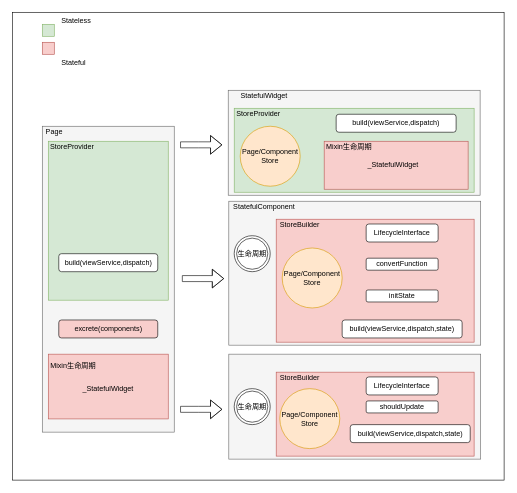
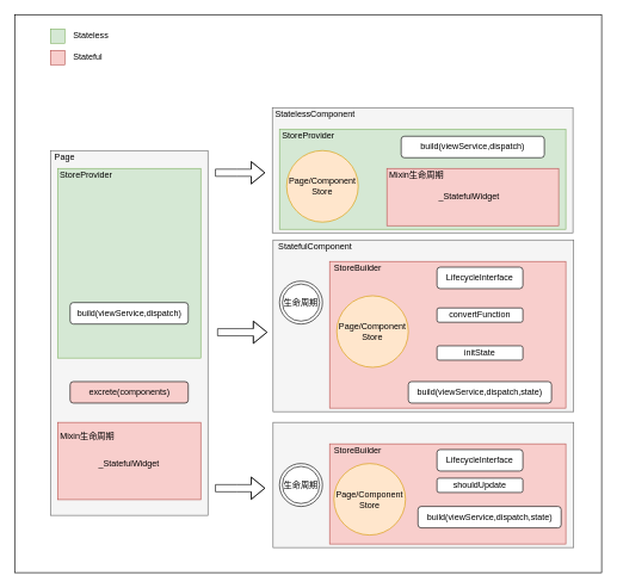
  <mxCell id="0" />
  <mxCell id="1" parent="0" />
  <mxCell id="2" value="" style="rounded=0;whiteSpace=wrap;html=1;align=center;" parent="1" vertex="1"><mxGeometry x="20" y="20" width="820" height="780" as="geometry" /></mxCell>
  <mxCell id="3" value="" style="rounded=0;whiteSpace=wrap;html=1;fillColor=#f5f5f5;strokeColor=#666666;fontColor=#333333;" parent="1" vertex="1"><mxGeometry x="70" y="210" width="220" height="510" as="geometry" /></mxCell>
  <mxCell id="4" value="" style="rounded=0;whiteSpace=wrap;html=1;align=center;fillColor=#d5e8d4;strokeColor=#82b366;" parent="1" vertex="1"><mxGeometry x="80" y="235" width="200" height="265" as="geometry" /></mxCell>
  <mxCell id="5" value="" style="rounded=0;whiteSpace=wrap;html=1;align=left;fillColor=#f5f5f5;strokeColor=#666666;fontColor=#333333;" parent="1" vertex="1"><mxGeometry x="380" y="150" width="420" height="175" as="geometry" /></mxCell>
  <mxCell id="6" value="" style="rounded=0;whiteSpace=wrap;html=1;align=left;fillColor=#d5e8d4;strokeColor=#82b366;" parent="1" vertex="1"><mxGeometry x="390" y="180" width="400" height="140" as="geometry" /></mxCell>
  <mxCell id="7" value="Page" style="text;html=1;strokeColor=none;fillColor=none;align=center;verticalAlign=middle;whiteSpace=wrap;rounded=0;" parent="1" vertex="1"><mxGeometry x="70" y="210" width="40" height="20" as="geometry" /></mxCell>
  <mxCell id="8" value="" style="rounded=0;whiteSpace=wrap;html=1;fillColor=#d5e8d4;strokeColor=#82b366;" parent="1" vertex="1"><mxGeometry x="70" y="40" width="20" height="20" as="geometry" /></mxCell>
- <mxCell id="9" value="Stateless" style="text;html=1;strokeColor=none;fillColor=none;align=left;verticalAlign=middle;whiteSpace=wrap;rounded=0;" parent="1" vertex="1"><mxGeometry x="100" y="25" width="40" height="20" as="geometry" /></mxCell>
+ <mxCell id="9" value="Stateless" style="text;html=1;strokeColor=none;fillColor=none;align=left;verticalAlign=middle;whiteSpace=wrap;rounded=0;" parent="1" vertex="1"><mxGeometry x="100" y="40" width="40" height="20" as="geometry" /></mxCell>
  <mxCell id="10" value="" style="rounded=0;whiteSpace=wrap;html=1;fillColor=#f8cecc;strokeColor=#b85450;" parent="1" vertex="1"><mxGeometry x="70" y="70" width="20" height="20" as="geometry" /></mxCell>
- <mxCell id="11" value="Stateful" style="text;html=1;strokeColor=none;fillColor=none;align=left;verticalAlign=middle;whiteSpace=wrap;rounded=0;" parent="1" vertex="1"><mxGeometry x="100" y="95" width="40" height="20" as="geometry" /></mxCell>
+ <mxCell id="11" value="Stateful" style="text;html=1;strokeColor=none;fillColor=none;align=left;verticalAlign=middle;whiteSpace=wrap;rounded=0;" parent="1" vertex="1"><mxGeometry x="100" y="70" width="40" height="20" as="geometry" /></mxCell>
  <mxCell id="12" value="build(viewService,dispatch)" style="rounded=1;whiteSpace=wrap;html=1;align=center;" parent="1" vertex="1"><mxGeometry x="97.5" y="422.5" width="165" height="30" as="geometry" /></mxCell>
  <mxCell id="13" value="" style="shape=flexArrow;endArrow=classic;html=1;" parent="1" edge="1"><mxGeometry width="50" height="50" relative="1" as="geometry"><mxPoint x="300" y="241" as="sourcePoint" /><mxPoint x="370" y="241" as="targetPoint" /><Array as="points"><mxPoint x="330" y="241" /></Array></mxGeometry></mxCell>
  <mxCell id="14" value="" style="shape=flexArrow;endArrow=classic;html=1;" parent="1" edge="1"><mxGeometry width="50" height="50" relative="1" as="geometry"><mxPoint x="303" y="464" as="sourcePoint" /><mxPoint x="373" y="464" as="targetPoint" /><Array as="points"><mxPoint x="333" y="464" /></Array></mxGeometry></mxCell>
- <mxCell id="15" value="StatefulWidget" style="text;html=1;strokeColor=none;fillColor=none;align=center;verticalAlign=middle;whiteSpace=wrap;rounded=0;" parent="1" vertex="1"><mxGeometry x="380" y="150" width="120" height="20" as="geometry" /></mxCell>
+ <mxCell id="15" value="StatelessComponent" style="text;html=1;strokeColor=none;fillColor=none;align=center;verticalAlign=middle;whiteSpace=wrap;rounded=0;" parent="1" vertex="1"><mxGeometry x="380" y="150" width="120" height="20" as="geometry" /></mxCell>
  <mxCell id="16" value="Page/Component&lt;br&gt;Store" style="ellipse;whiteSpace=wrap;html=1;aspect=fixed;fillColor=#ffe6cc;strokeColor=#d79b00;" parent="1" vertex="1"><mxGeometry x="400" y="210" width="100" height="100" as="geometry" /></mxCell>
  <mxCell id="17" value="excrete(components)" style="rounded=1;whiteSpace=wrap;html=1;align=center;fillColor=#f8cecc;" parent="1" vertex="1"><mxGeometry x="97.5" y="533" width="165" height="30" as="geometry" /></mxCell>
  <mxCell id="18" value="build(viewService,dispatch)" style="rounded=1;whiteSpace=wrap;html=1;align=center;" parent="1" vertex="1"><mxGeometry x="560" y="190" width="200" height="30" as="geometry" /></mxCell>
  <mxCell id="19" value="" style="html=1;dashed=0;whitespace=wrap;align=left;fillColor=#f8cecc;strokeColor=#b85450;" parent="1" vertex="1"><mxGeometry x="80" y="590" width="200" height="108" as="geometry" /></mxCell>
  <mxCell id="20" value="Mixin生命周期&amp;nbsp;&amp;nbsp;" style="text;html=1;strokeColor=none;fillColor=none;align=center;verticalAlign=middle;whiteSpace=wrap;rounded=0;" parent="1" vertex="1"><mxGeometry x="80" y="600" width="90" height="20" as="geometry" /></mxCell>
  <mxCell id="21" value="_StatefulWidget" style="text;html=1;strokeColor=none;fillColor=none;align=center;verticalAlign=middle;whiteSpace=wrap;rounded=0;" parent="1" vertex="1"><mxGeometry x="160" y="638" width="40" height="20" as="geometry" /></mxCell>
  <mxCell id="22" value="" style="rounded=0;whiteSpace=wrap;html=1;align=left;fillColor=#f5f5f5;strokeColor=#666666;fontColor=#333333;" parent="1" vertex="1"><mxGeometry x="381" y="335" width="420" height="240" as="geometry" /></mxCell>
  <mxCell id="23" value="StatefulComponent" style="text;html=1;strokeColor=none;fillColor=none;align=center;verticalAlign=middle;whiteSpace=wrap;rounded=0;" parent="1" vertex="1"><mxGeometry x="365" y="335" width="150" height="20" as="geometry" /></mxCell>
  <mxCell id="24" value="StoreProvider" style="text;html=1;strokeColor=none;fillColor=none;align=center;verticalAlign=middle;whiteSpace=wrap;rounded=0;" parent="1" vertex="1"><mxGeometry x="392" y="180" width="77" height="20" as="geometry" /></mxCell>
  <mxCell id="25" value="" style="rounded=0;whiteSpace=wrap;html=1;align=left;fillColor=#f8cecc;strokeColor=#b85450;" parent="1" vertex="1"><mxGeometry x="460" y="365" width="330" height="205" as="geometry" /></mxCell>
  <mxCell id="26" value="StoreBuilder" style="text;html=1;strokeColor=none;fillColor=none;align=center;verticalAlign=middle;whiteSpace=wrap;rounded=0;" parent="1" vertex="1"><mxGeometry x="469" y="365" width="61" height="20" as="geometry" /></mxCell>
  <mxCell id="27" value="LifecycleInterface" style="rounded=1;whiteSpace=wrap;html=1;align=center;" parent="1" vertex="1"><mxGeometry x="610" y="373" width="120" height="30" as="geometry" /></mxCell>
  <mxCell id="28" value="Page/Component&lt;br&gt;Store" style="ellipse;whiteSpace=wrap;html=1;aspect=fixed;fillColor=#ffe6cc;strokeColor=#d79b00;" parent="1" vertex="1"><mxGeometry x="470" y="413" width="100" height="100" as="geometry" /></mxCell>
  <mxCell id="29" value="生命周期" style="ellipse;shape=doubleEllipse;html=1;dashed=0;whitespace=wrap;aspect=fixed;align=left;" parent="1" vertex="1"><mxGeometry x="390" y="392.5" width="60" height="60" as="geometry" /></mxCell>
  <mxCell id="30" value="convertFunction" style="rounded=1;whiteSpace=wrap;html=1;align=center;" parent="1" vertex="1"><mxGeometry x="610" y="430" width="120" height="20" as="geometry" /></mxCell>
  <mxCell id="31" value="initState" style="rounded=1;whiteSpace=wrap;html=1;align=center;" parent="1" vertex="1"><mxGeometry x="610" y="483" width="120" height="20" as="geometry" /></mxCell>
  <mxCell id="32" value="build(viewService,dispatch,state)" style="rounded=1;whiteSpace=wrap;html=1;align=center;" parent="1" vertex="1"><mxGeometry x="570" y="533" width="200" height="30" as="geometry" /></mxCell>
  <mxCell id="33" value="StoreProvider" style="text;html=1;strokeColor=none;fillColor=none;align=center;verticalAlign=middle;whiteSpace=wrap;rounded=0;" parent="1" vertex="1"><mxGeometry x="90" y="235" width="60" height="20" as="geometry" /></mxCell>
  <mxCell id="34" value="" style="rounded=0;whiteSpace=wrap;html=1;align=left;fillColor=#f5f5f5;strokeColor=#666666;fontColor=#333333;" parent="1" vertex="1"><mxGeometry x="381" y="590" width="420" height="175" as="geometry" /></mxCell>
  <mxCell id="35" value="" style="rounded=0;whiteSpace=wrap;html=1;align=left;fillColor=#f8cecc;strokeColor=#b85450;" parent="1" vertex="1"><mxGeometry x="460" y="620" width="330" height="140" as="geometry" /></mxCell>
  <mxCell id="36" value="StoreBuilder" style="text;html=1;strokeColor=none;fillColor=none;align=center;verticalAlign=middle;whiteSpace=wrap;rounded=0;" parent="1" vertex="1"><mxGeometry x="469" y="620" width="61" height="20" as="geometry" /></mxCell>
  <mxCell id="37" value="LifecycleInterface" style="rounded=1;whiteSpace=wrap;html=1;align=center;" parent="1" vertex="1"><mxGeometry x="610" y="628" width="120" height="30" as="geometry" /></mxCell>
  <mxCell id="38" value="Page/Component&lt;br&gt;Store" style="ellipse;whiteSpace=wrap;html=1;aspect=fixed;fillColor=#ffe6cc;strokeColor=#d79b00;" parent="1" vertex="1"><mxGeometry x="466" y="647.5" width="100" height="100" as="geometry" /></mxCell>
  <mxCell id="39" value="生命周期" style="ellipse;shape=doubleEllipse;html=1;dashed=0;whitespace=wrap;aspect=fixed;align=left;" parent="1" vertex="1"><mxGeometry x="390" y="647.5" width="60" height="60" as="geometry" /></mxCell>
  <mxCell id="40" value="shouldUpdate" style="rounded=1;whiteSpace=wrap;html=1;align=center;" parent="1" vertex="1"><mxGeometry x="610" y="668" width="120" height="20" as="geometry" /></mxCell>
  <mxCell id="41" value="build(viewService,dispatch,state)" style="rounded=1;whiteSpace=wrap;html=1;align=center;" parent="1" vertex="1"><mxGeometry x="583.5" y="707.5" width="200" height="30" as="geometry" /></mxCell>
  <mxCell id="42" value="" style="shape=flexArrow;endArrow=classic;html=1;" parent="1" edge="1"><mxGeometry width="50" height="50" relative="1" as="geometry"><mxPoint x="300" y="682" as="sourcePoint" /><mxPoint x="370" y="682" as="targetPoint" /><Array as="points"><mxPoint x="330" y="682" /></Array></mxGeometry></mxCell>
  <mxCell id="43" value="" style="html=1;dashed=0;whitespace=wrap;align=left;fillColor=#f8cecc;strokeColor=#b85450;" parent="1" vertex="1"><mxGeometry x="540" y="235" width="240" height="80" as="geometry" /></mxCell>
  <mxCell id="44" value="Mixin生命周期&amp;nbsp;&amp;nbsp;" style="text;html=1;strokeColor=none;fillColor=none;align=center;verticalAlign=middle;whiteSpace=wrap;rounded=0;" parent="1" vertex="1"><mxGeometry x="540" y="235" width="90" height="20" as="geometry" /></mxCell>
  <mxCell id="45" value="_StatefulWidget" style="text;html=1;strokeColor=none;fillColor=none;align=center;verticalAlign=middle;whiteSpace=wrap;rounded=0;" parent="1" vertex="1"><mxGeometry x="635" y="265" width="40" height="20" as="geometry" /></mxCell>
